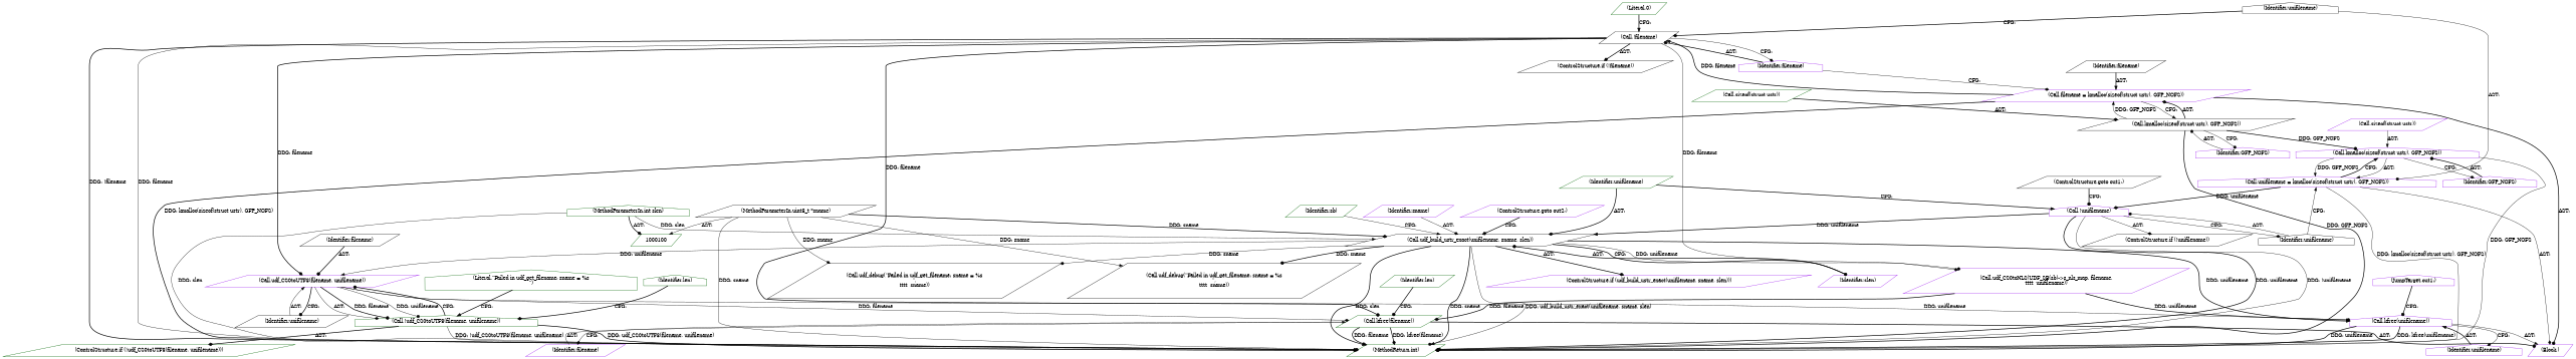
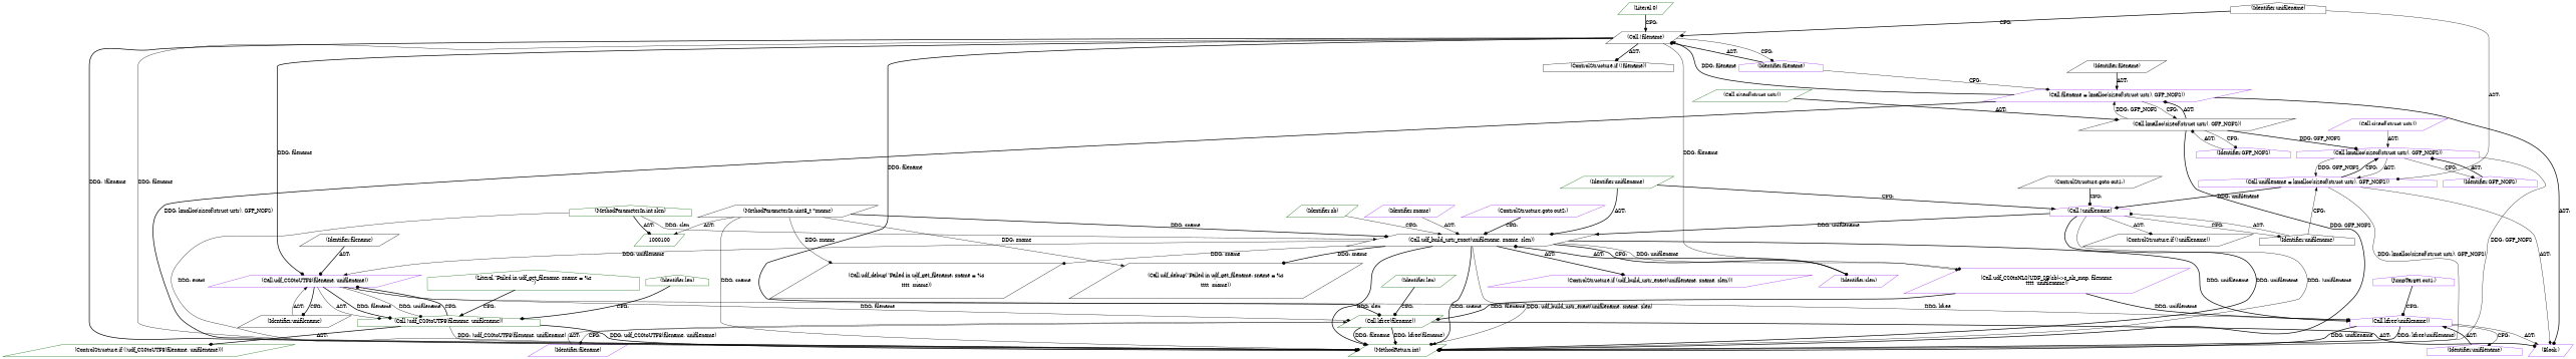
  digraph {
    node [color=purple shape=parallelogram]
    edge [arrowhead=diamond style=bold]
    n1 [label="(Call,udf_CS0toUTF8(filename, unifilename))"]
    n2 [color=darkgreen label="(Call,!udf_CS0toUTF8(filename, unifilename))" shape=house]
    n3 [label="(Call,kfree(unifilename))" shape=house]
    n4 [color=darkgreen label="(Call,kfree(filename))"]
    n5 [color=black label="(Identifier,unifilename)"]
    n6 [color=darkgreen label="(MethodReturn,int)"]
    n7 [color=darkgreen label="(ControlStructure,if (!udf_CS0toUTF8(filename, unifilename)))"]
    n8 [label="(Block,)"]
    n9 [label="(Identifier,unifilename)" shape=house]
    n10 [label="(Identifier,filename)"]
    n11 [color=black label="(Call,!filename)"]
-   n12 [color=black label="(ControlStructure,if (!filename))"]
+   n12 [color=black label="(ControlStructure,if (!filename))" shape=house]
    n13 [label="(Call,udf_CS0toNLS(UDF_SB(sb)->s_nls_map, filename,\n\t\t\t\t  unifilename))"]
    n14 [label="(Identifier,filename)" shape=house]
    n15 [label="(Call,filename = kmalloc(sizeof(struct ustr), GFP_NOFS))"]
    n16 [color=black label="(Call,kmalloc(sizeof(struct ustr), GFP_NOFS))"]
    n17 [label="(Call,kmalloc(sizeof(struct ustr), GFP_NOFS))" shape=house]
    n18 [label="(Identifier,GFP_NOFS)" shape=house]
    n19 [label="(Call,unifilename = kmalloc(sizeof(struct ustr), GFP_NOFS))" shape=house]
    n20 [label="(Identifier,GFP_NOFS)" shape=house]
    n21 [color=black label="(Call,udf_build_ustr_exact(unifilename, sname, slen))"]
    n22 [color=black label="(Call,udf_debug(\"Failed in udf_get_filename: sname = %s\n\",\n\t\t\t\t  sname))"]
    n23 [label="(ControlStructure,if (udf_build_ustr_exact(unifilename, sname, slen)))"]
    n24 [label="(Identifier,slen)"]
    n25 [color=black label="(Call,udf_debug(\"Failed in udf_get_filename: sname = %s\n\",\n\t\t\t\t  sname))"]
    n26 [label="(Call,!unifilename)" shape=house]
    n27 [color=black label="(Identifier,unifilename)" shape=house]
    n28 [color=black label="(ControlStructure,if (!unifilename))"]
    n29 [color=black label="(MethodParameterIn,uint8_t *sname)"]
    1000100 [color=darkgreen]
    n31 [color=darkgreen label="(MethodParameterIn,int slen)" shape=house]
    n32 [color=black label="(Identifier,filename)"]
    n33 [label="(Call,sizeof(struct ustr))"]
    n34 [color=black label="(Identifier,unifilename)" shape=house]
    n35 [color=darkgreen label="(Identifier,len)"]
    n36 [color=darkgreen label="(Literal,0)"]
    n37 [label="(JumpTarget,out1:)" shape=house]
    n38 [color=darkgreen label="(Literal,\"Failed in udf_get_filename: sname = %s\n\")" shape=house]
    n39 [color=darkgreen label="(Identifier,unifilename)"]
    n40 [color=black label="(Identifier,filename)"]
    n41 [label="(Identifier,sname)"]
    n42 [color=darkgreen label="(Identifier,len)" shape=house]
    n43 [label="(ControlStructure,goto out2;)"]
    n44 [color=darkgreen label="(Call,sizeof(struct ustr))"]
    n45 [color=darkgreen label="(Identifier,sb)"]
    n46 [color=black label="(ControlStructure,goto out1;)"]
    n1 -> n2 [label="AST: " style=solid]
    n1 -> n2 [arrowhead=dot label="DDG: filename"]
    n1 -> n2 [arrowhead=dot label="DDG: unifilename" style=solid]
-   n1 -> n3 [arrowhead=dot label="DDG: unifilename" style=solid]
+   n1 -> n3 [arrowhead=dot label="DDG: kfree" style=solid]
    n1 -> n4 [label="DDG: filename" style=solid]
    n1 -> n5 [arrowhead=dot label="CFG: "]
    n2 -> n1 [arrowhead=dot label="CFG: "]
    n2 -> n6 [arrowhead=normal label="DDG: !udf_CS0toUTF8(filename, unifilename)" style=solid]
    n2 -> n6 [arrowhead=normal label="DDG: udf_CS0toUTF8(filename, unifilename)"]
    n2 -> n7 [label="AST: "]
    n3 -> n6 [label="DDG: kfree(unifilename)"]
    n3 -> n6 [label="DDG: unifilename"]
    n3 -> n8 [arrowhead=normal label="AST: " style=solid]
    n3 -> n9 [label="CFG: " style=solid]
    n4 -> n6 [arrowhead=normal label="DDG: filename"]
    n4 -> n6 [label="DDG: kfree(filename)"]
    n4 -> n8 [arrowhead=dot label="AST: "]
    n4 -> n10 [label="CFG: " style=solid]
    n5 -> n1 [arrowhead=normal label="AST: " style=solid]
    n9 -> n3 [arrowhead=normal label="AST: "]
    n10 -> n4 [arrowhead=normal label="AST: " style=solid]
    n11 -> n1 [label="DDG: filename"]
    n11 -> n4 [arrowhead=dot label="DDG: filename"]
    n11 -> n6 [arrowhead=dot label="DDG: filename" style=solid]
    n11 -> n6 [arrowhead=normal label="DDG: !filename"]
    n11 -> n12 [label="AST: "]
    n11 -> n13 [label="DDG: filename" style=solid]
    n11 -> n14 [label="CFG: " style=solid]
    n13 -> n3 [arrowhead=normal label="DDG: unifilename"]
    n13 -> n4 [label="DDG: filename"]
    n14 -> n11 [arrowhead=dot label="AST: "]
    n14 -> n15 [label="CFG: " style=solid]
    n15 -> n6 [arrowhead=normal label="DDG: kmalloc(sizeof(struct ustr), GFP_NOFS)"]
    n15 -> n8 [arrowhead=dot label="AST: "]
    n15 -> n11 [arrowhead=normal label="DDG: filename"]
    n15 -> n16 [arrowhead=normal label="CFG: " style=solid]
    n16 -> n6 [label="DDG: GFP_NOFS"]
    n16 -> n15 [label="AST: "]
    n16 -> n15 [arrowhead=normal label="DDG: GFP_NOFS" style=solid]
    n16 -> n17 [arrowhead=dot label="DDG: GFP_NOFS"]
    n16 -> n18 [arrowhead=dot label="CFG: " style=solid]
    n17 -> n6 [arrowhead=dot label="DDG: GFP_NOFS" style=solid]
    n17 -> n19 [arrowhead=normal label="AST: " style=solid]
    n17 -> n19 [arrowhead=normal label="DDG: GFP_NOFS" style=solid]
    n17 -> n20 [label="CFG: " style=solid]
    n18 -> n16 [arrowhead=dot label="AST: " style=solid]
    n19 -> n6 [arrowhead=normal label="DDG: kmalloc(sizeof(struct ustr), GFP_NOFS)" style=solid]
    n19 -> n8 [label="AST: " style=solid]
    n19 -> n17 [arrowhead=normal label="CFG: "]
    n19 -> n26 [label="DDG: unifilename"]
    n20 -> n17 [arrowhead=dot label="AST: "]
    n21 -> n1 [arrowhead=normal label="DDG: unifilename" style=solid]
    n21 -> n3 [arrowhead=normal label="DDG: unifilename"]
    n21 -> n6 [arrowhead=normal label="DDG: slen"]
    n21 -> n6 [arrowhead=normal label="DDG: sname"]
    n21 -> n6 [arrowhead=dot label="DDG: udf_build_ustr_exact(unifilename, sname, slen)" style=solid]
    n21 -> n13 [arrowhead=dot label="DDG: unifilename" style=solid]
    n21 -> n22 [arrowhead=dot label="DDG: sname"]
    n21 -> n23 [label="AST: "]
    n21 -> n24 [arrowhead=dot label="CFG: "]
    n21 -> n25 [arrowhead=dot label="DDG: sname" style=solid]
    n24 -> n21 [arrowhead=dot label="AST: "]
    n26 -> n6 [label="DDG: unifilename"]
    n26 -> n6 [arrowhead=dot label="DDG: !unifilename" style=solid]
    n26 -> n21 [arrowhead=normal label="DDG: unifilename"]
    n26 -> n27 [label="CFG: " style=solid]
    n26 -> n28 [label="AST: " style=solid]
    n27 -> n19 [arrowhead=normal label="CFG: " style=solid]
    n27 -> n26 [arrowhead=dot label="AST: " style=solid]
    n29 -> n6 [arrowhead=dot label="DDG: sname" style=solid]
    n29 -> n21 [label="DDG: sname"]
    n29 -> n22 [arrowhead=normal label="DDG: sname" style=solid]
    n29 -> n25 [label="DDG: sname" style=solid]
    n29 -> 1000100 [arrowhead=normal label="AST: " style=solid]
-   n31 -> n6 [label="DDG: slen" style=solid]
+   n31 -> n6 [label="DDG: exact" style=solid]
    n31 -> n21 [arrowhead=normal label="DDG: slen" style=solid]
    n31 -> 1000100 [label="AST: "]
    n32 -> n1 [arrowhead=dot label="AST: "]
    n33 -> n17 [arrowhead=normal label="AST: " style=solid]
    n34 -> n11 [label="CFG: "]
    n34 -> n19 [arrowhead=dot label="AST: " style=solid]
    n35 -> n4 [arrowhead=dot label="CFG: "]
    n36 -> n11 [arrowhead=normal label="CFG: "]
    n37 -> n3 [arrowhead=dot label="CFG: "]
    n38 -> n2 [arrowhead=normal label="CFG: "]
    n39 -> n21 [label="AST: "]
    n39 -> n26 [arrowhead=normal label="CFG: "]
    n40 -> n15 [arrowhead=normal label="AST: "]
    n41 -> n21 [label="AST: " style=solid]
    n42 -> n2 [label="CFG: "]
    n43 -> n21 [label="CFG: "]
    n44 -> n16 [label="AST: "]
    n45 -> n21 [arrowhead=normal label="CFG: " style=solid]
    n46 -> n26 [arrowhead=dot label="CFG: "]
  }
